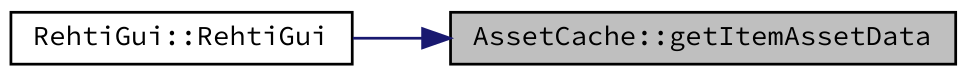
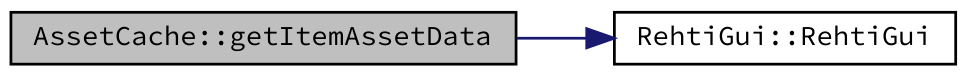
  digraph {
    rankdir=RL
    fontname="Source Code Pro"
    node [color=black fontname="Source Code Pro" fontsize=10 shape=record style=filled]
    n1 [fillcolor=grey75 fontcolor=black height=0.2 label="AssetCache::getItemAssetData" width=0.4]
    n2 [fillcolor=white height=0.2 label="RehtiGui::RehtiGui" width=0.4]
-   n1 -> n2 [color=midnightblue dir=back fontname="Source Code Pro" fontsize=10 labelfontname=Helvetica labelfontsize=10 style=solid]
+   n2 -> n1 [color=midnightblue dir=back fontname="Source Code Pro" fontsize=10 labelfontname=Helvetica labelfontsize=10 style=solid]
  }
